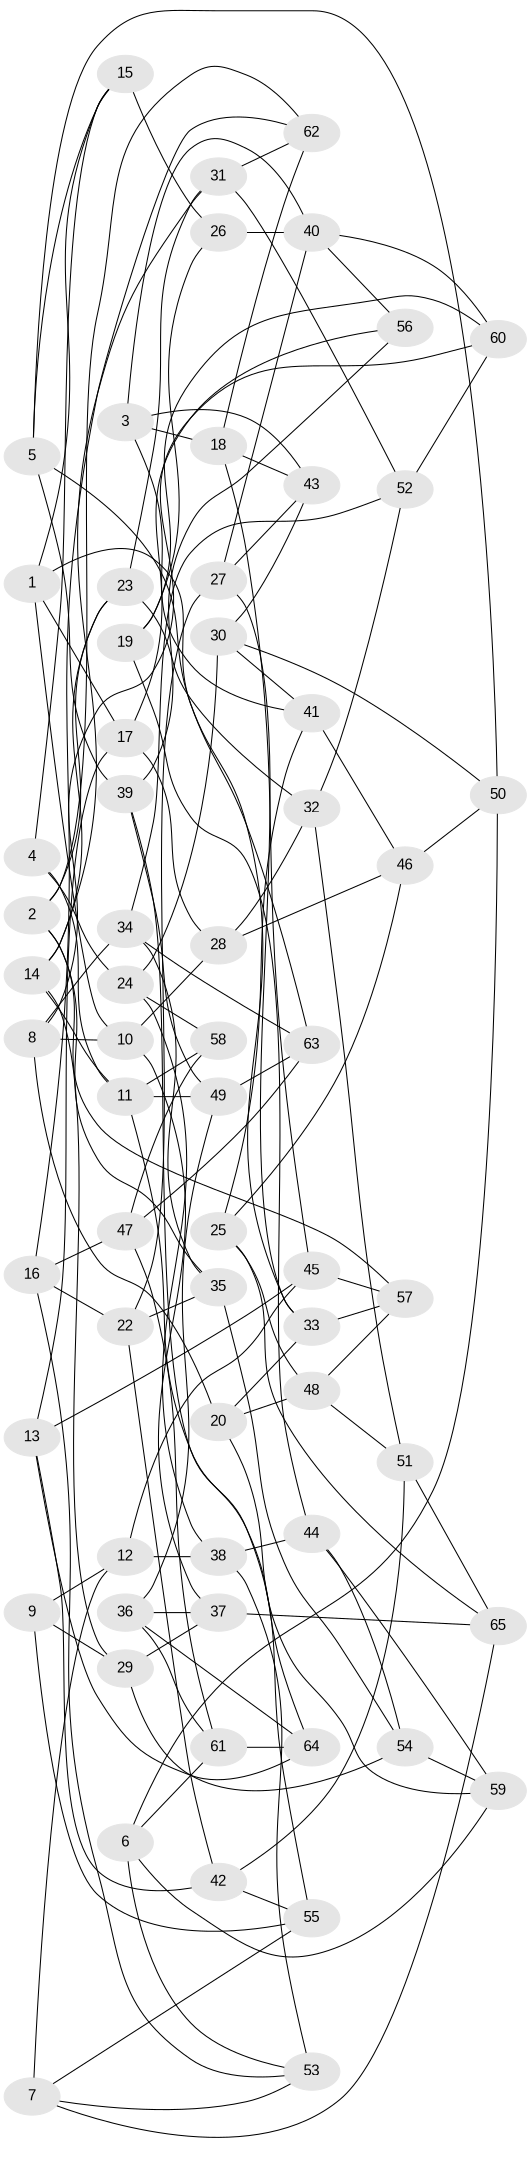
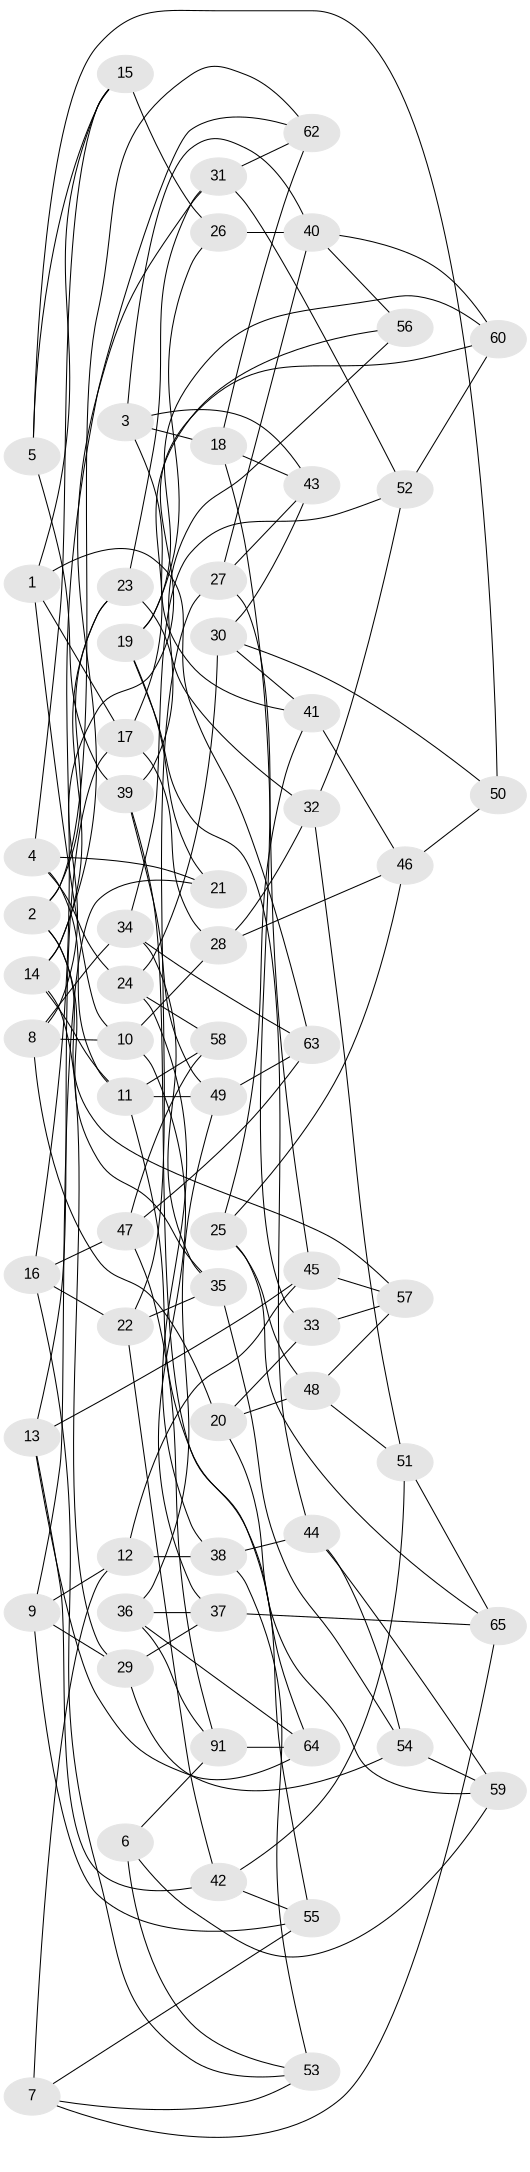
  graph {
    fontname="Liberation Sans"
    rankdir=LR
    node [color=gray90 fontname="Liberation Sans" style=filled]
    edge [fontname="Liberation Sans"]
    1
    10
    15
    17
    63
    28
    37
    26
    56
    2
    23
    35
    57
    62
    31
    32
    54
    3
    18
    40
    41
    43
    45
    60
    46
    4
    11
+   21
    24
    49
    58
    64
    38
    30
    5
    33
    39
    50
    55
    6
    53
    59
-   61
+   61 [label=91]
    7
    12
    65
    8
    20
    34
    48
    52
    9
    29
    44
    13
    42
    51
    14
    16
    22
    47
    27
    19
    25
    36
    1 -- 10
    1 -- 15
    1 -- 17
    1 -- 63
    10 -- 28
    10 -- 37
    15 -- 26
    17 -- 28
    17 -- 56
    28 -- 32
    28 -- 46
    37 -- 65
    26 -- 40
    2 -- 23
    2 -- 35
    2 -- 57
    2 -- 62
    23 -- 31
    23 -- 32
    35 -- 54
    31 -- 62
    31 -- 52
    32 -- 52
    32 -- 51
    54 -- 59
    3 -- 18
    3 -- 40
    3 -- 41
    3 -- 43
    18 -- 62
    18 -- 43
    18 -- 45
    40 -- 56
    40 -- 60
    41 -- 46
    45 -- 57
    46 -- 50
    4 -- 15
    4 -- 11
+   4 -- 21
    4 -- 24
    11 -- 49
    11 -- 58
    11 -- 64
    24 -- 58
    24 -- 38
    24 -- 30
    49 -- 63
    38 -- 53
    38 -- 44
    30 -- 41
    30 -- 43
    30 -- 50
    5 -- 15
-   5 -- 33
    5 -- 39
    5 -- 50
    33 -- 57
    39 -- 56
    39 -- 49
    39 -- 55
-   6 -- 50
    6 -- 53
    6 -- 59
    6 -- 61
    61 -- 64
    7 -- 55
    7 -- 53
    7 -- 12
    7 -- 65
    12 -- 45
    12 -- 38
    8 -- 10
    8 -- 60
    8 -- 20
    8 -- 34
    20 -- 33
    20 -- 59
    20 -- 48
    34 -- 63
    34 -- 35
    34 -- 52
    48 -- 57
    48 -- 51
    52 -- 60
+   9 -- 21
    9 -- 55
    9 -- 12
    9 -- 29
    29 -- 37
    29 -- 54
    44 -- 54
    44 -- 59
    13 -- 17
    13 -- 45
    13 -- 64
    13 -- 42
    42 -- 55
    42 -- 51
    51 -- 65
    14 -- 23
    14 -- 31
    14 -- 11
    14 -- 29
    16 -- 62
    16 -- 53
    16 -- 22
    16 -- 47
    22 -- 35
    22 -- 42
    22 -- 27
    47 -- 63
    47 -- 58
    47 -- 61
    27 -- 40
    27 -- 43
    27 -- 33
    19 -- 26
    19 -- 60
+   19 -- 21
    19 -- 44
    25 -- 41
    25 -- 46
    25 -- 65
    25 -- 48
    36 -- 37
    36 -- 49
    36 -- 64
    36 -- 61
  }
